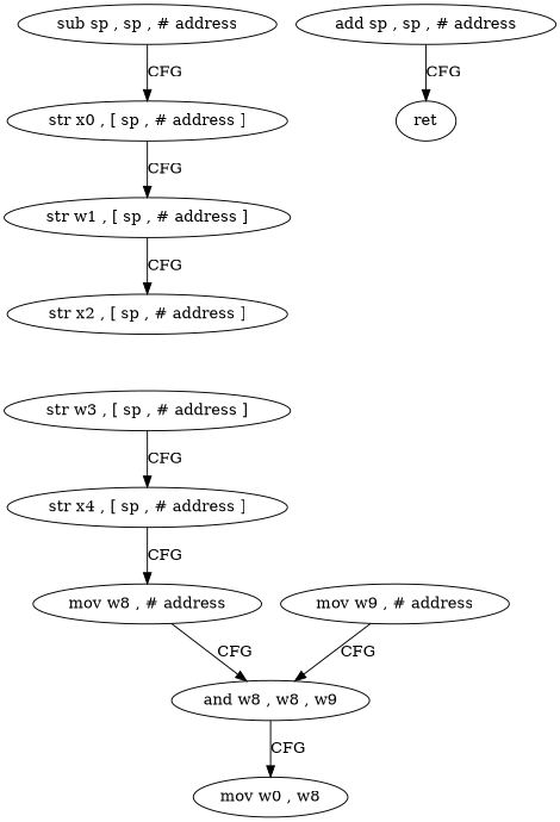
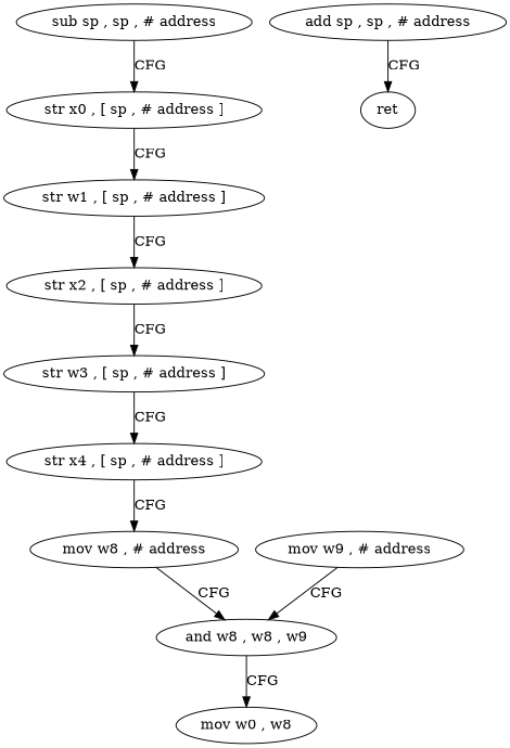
  digraph {
    n1 [label="sub sp , sp , # address"]
    n2 [label="str x0 , [ sp , # address ]"]
    n3 [label="str w1 , [ sp , # address ]"]
    n4 [label="str x2 , [ sp , # address ]"]
    n5 [label="str w3 , [ sp , # address ]"]
    n6 [label="str x4 , [ sp , # address ]"]
    n7 [label="mov w8 , # address"]
    n8 [label="and w8 , w8 , w9"]
    n9 [label="mov w9 , # address"]
    n10 [label="mov w0 , w8"]
    n11 [label="add sp , sp , # address"]
    n12 [label=ret]
    n1 -> n2 [label=CFG]
    n2 -> n3 [label=CFG]
    n3 -> n4 [label=CFG]
+   n4 -> n5 [label=CFG]
    n5 -> n6 [label=CFG]
    n6 -> n7 [label=CFG]
    n7 -> n8 [label=CFG]
    n8 -> n10 [label=CFG]
    n9 -> n8 [label=CFG]
    n11 -> n12 [label=CFG]
  }
